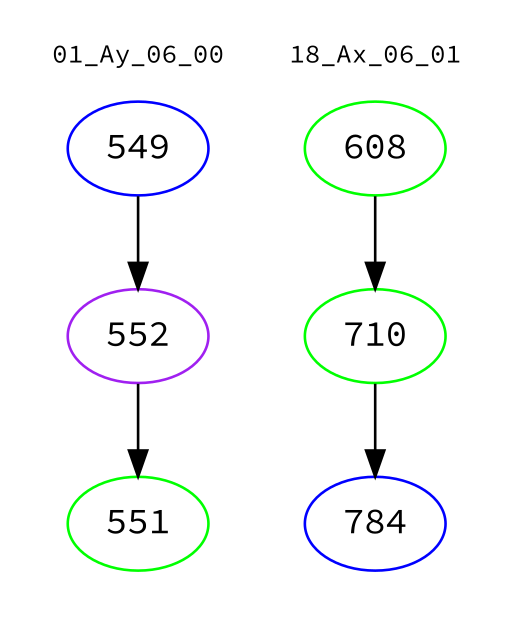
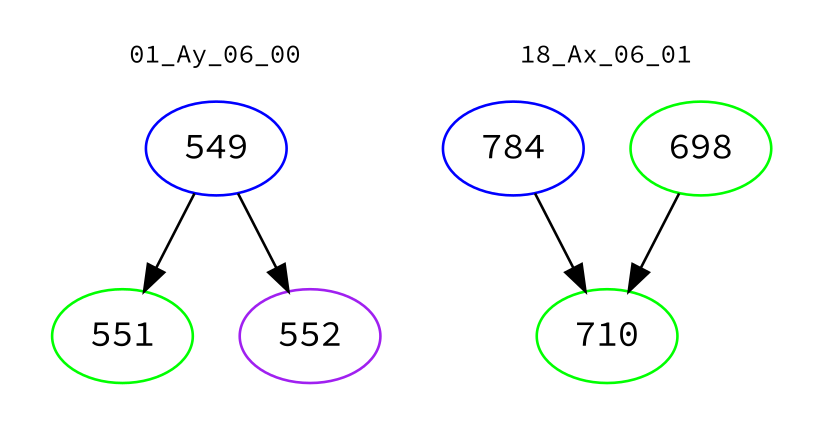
  digraph {
    fontname="Source Code Pro"
    node [color=green fontname="Source Code Pro"]
    edge [color=black fontname="Source Code Pro"]
    n1 [color=blue label=549]
    n2 [label=551]
    n3 [color=purple label=552]
    n4 [label=710]
-   n5 [label=608]
+   n5 [label=698]
    n6 [color=blue label=784]
    subgraph cluster_1 {
      color=white
      fontsize=10
      label="01_Ay_06_00"
      n1
      n2
      n3
    }
    subgraph cluster_2 {
      color=white
      fontsize=10
      label="18_Ax_06_01"
      n4
      n5
      n6
    }
-   n3 -> n2
+   n1 -> n2
    n1 -> n3
-   n4 -> n6
+   n6 -> n4
    n5 -> n4
  }
